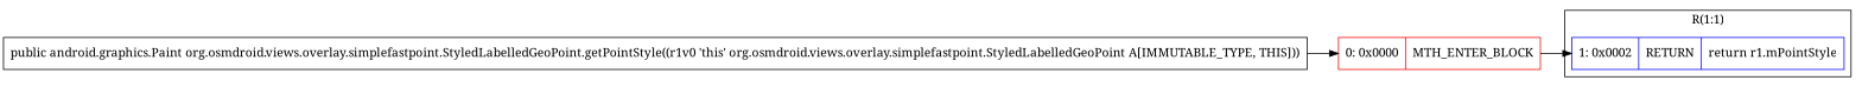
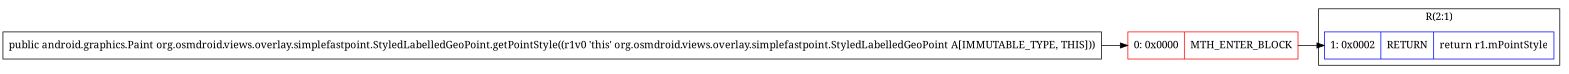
  digraph {
    rankdir=LR
    fontname="Noto Serif"
    node [shape=record fontname="Noto Serif"]
    edge [fontname="Noto Serif"]
    n1 [color=blue label="{1\:\ 0x0002|RETURN\l|return r1.mPointStyle\l}"]
    n2 [color=red label="{0\:\ 0x0000|MTH_ENTER_BLOCK\l}"]
    n3 [label="{public android.graphics.Paint org.osmdroid.views.overlay.simplefastpoint.StyledLabelledGeoPoint.getPointStyle((r1v0 'this' org.osmdroid.views.overlay.simplefastpoint.StyledLabelledGeoPoint A[IMMUTABLE_TYPE, THIS])) }"]
    subgraph cluster_1 {
-     label="R(1:1)"
+     label="R(2:1)"
      n1
    }
    n2 -> n1
    n3 -> n2
  }
